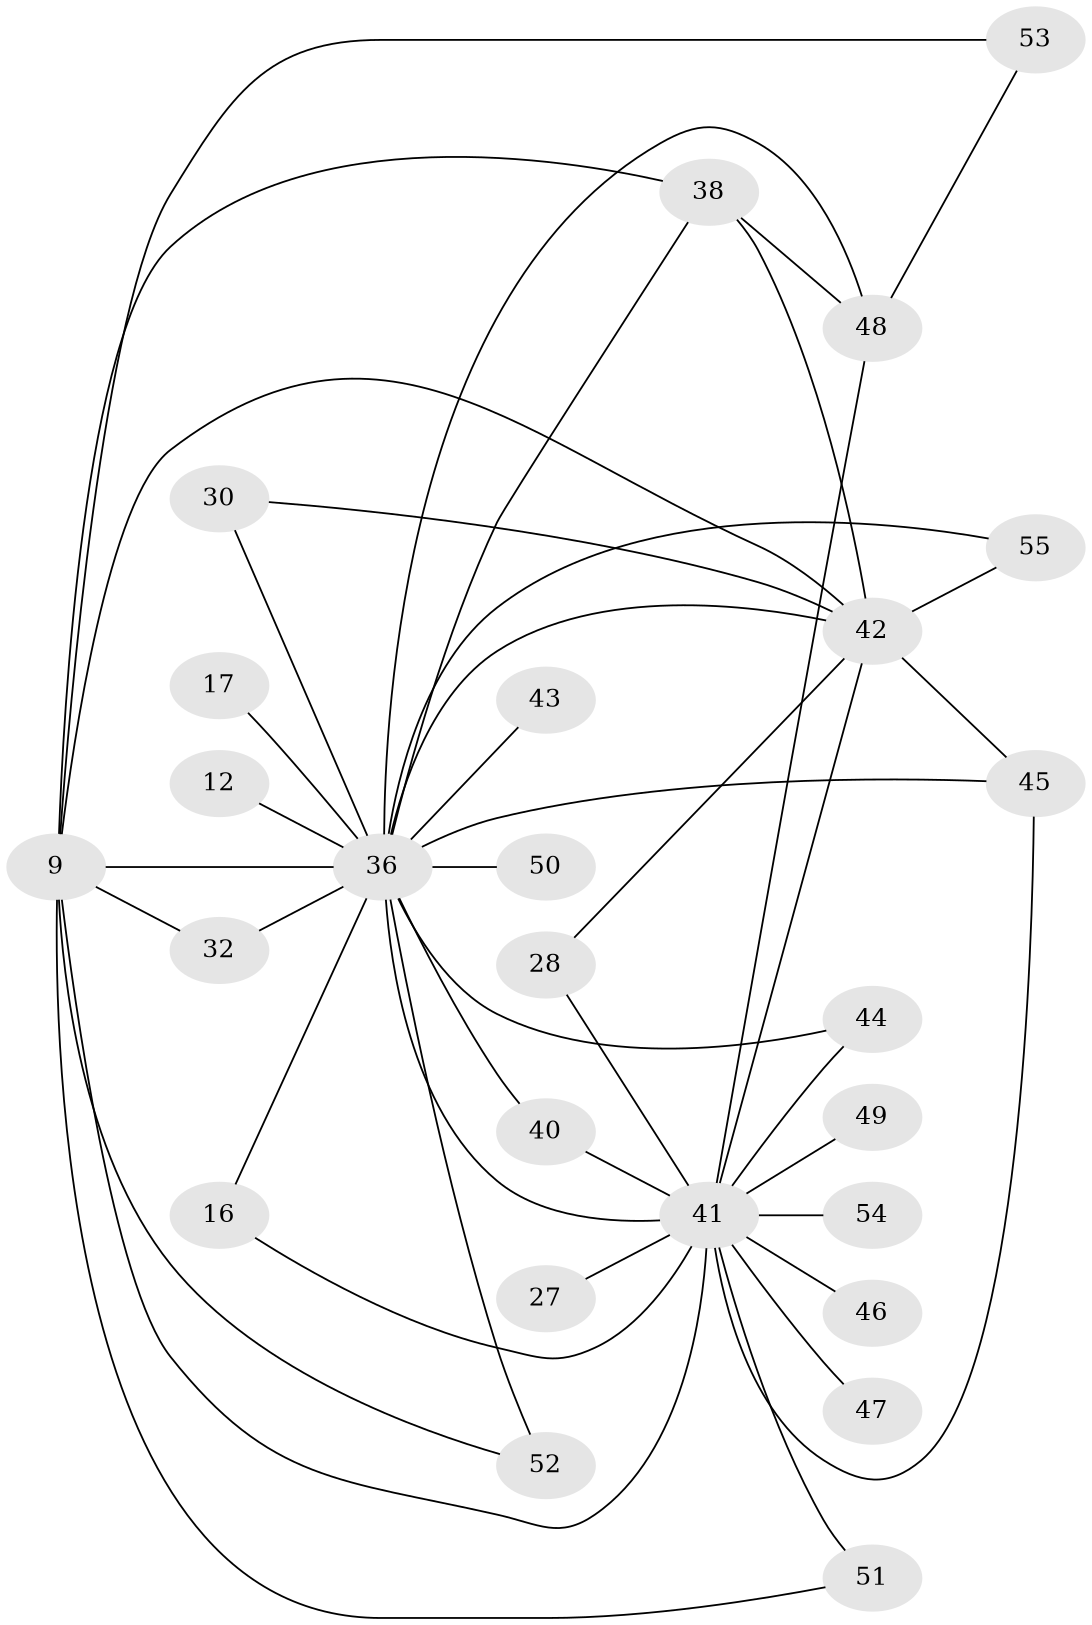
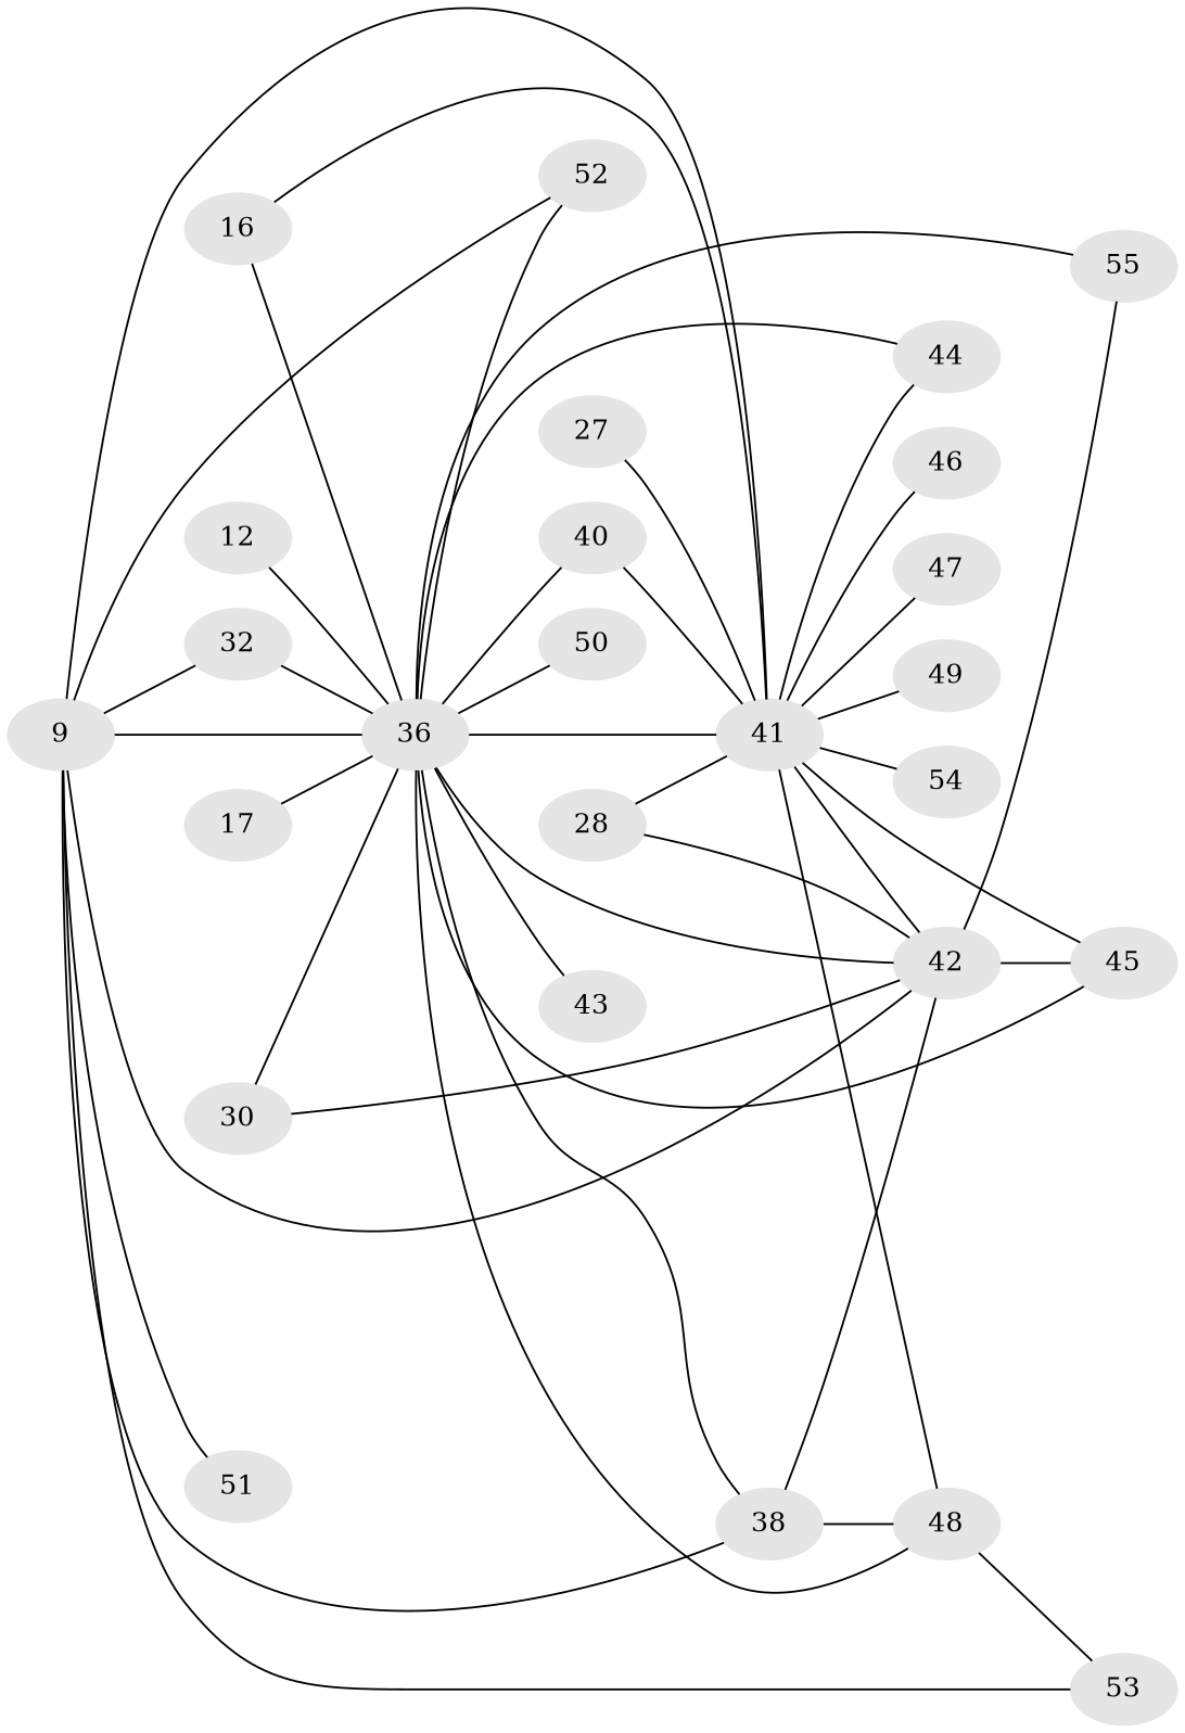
  graph {
    rankdir=LR
    node [color=gray90 style=filled]
    9 [super="+6"]
    32
    36 [super="+33+31+8"]
    38 [super="+25+29"]
    41 [super="+11+14+5"]
    42 [super="+18+19+39+4"]
    51 [super="+22"]
    52
    53 [super="+34"]
    40
    43
    45 [super="+21"]
    48 [super="+23+13"]
    50
    55 [super="+37+35"]
    44
    46
    47
    49
    54
    12
    17
    16
    27
    28
    30
    9 -- 32
    9 -- 36 [weight=6]
    9 -- 38
    9 -- 41 [weight=6]
    9 -- 42 [weight=4]
    9 -- 51
    9 -- 52
    9 -- 53 [weight=2]
    32 -- 36
    36 -- 38
    36 -- 41 [weight=14]
    36 -- 42 [weight=9]
    36 -- 52
    36 -- 40
    36 -- 43 [weight=2]
    36 -- 45
    36 -- 48
    36 -- 50 [weight=2]
    36 -- 55 [weight=4]
    38 -- 42
    38 -- 48
    41 -- 42 [weight=8]
-   41 -- 51 [weight=2]
    41 -- 45
    41 -- 48 [weight=3]
    41 -- 44
    41 -- 46
    41 -- 47
    41 -- 49 [weight=2]
    41 -- 54 [weight=2]
    42 -- 45
    42 -- 55
    40 -- 41
    48 -- 53
    44 -- 36
    12 -- 36 [weight=2]
    17 -- 36
    16 -- 36
    16 -- 41
    27 -- 41
    28 -- 41
    28 -- 42
    30 -- 36
    30 -- 42
  }
